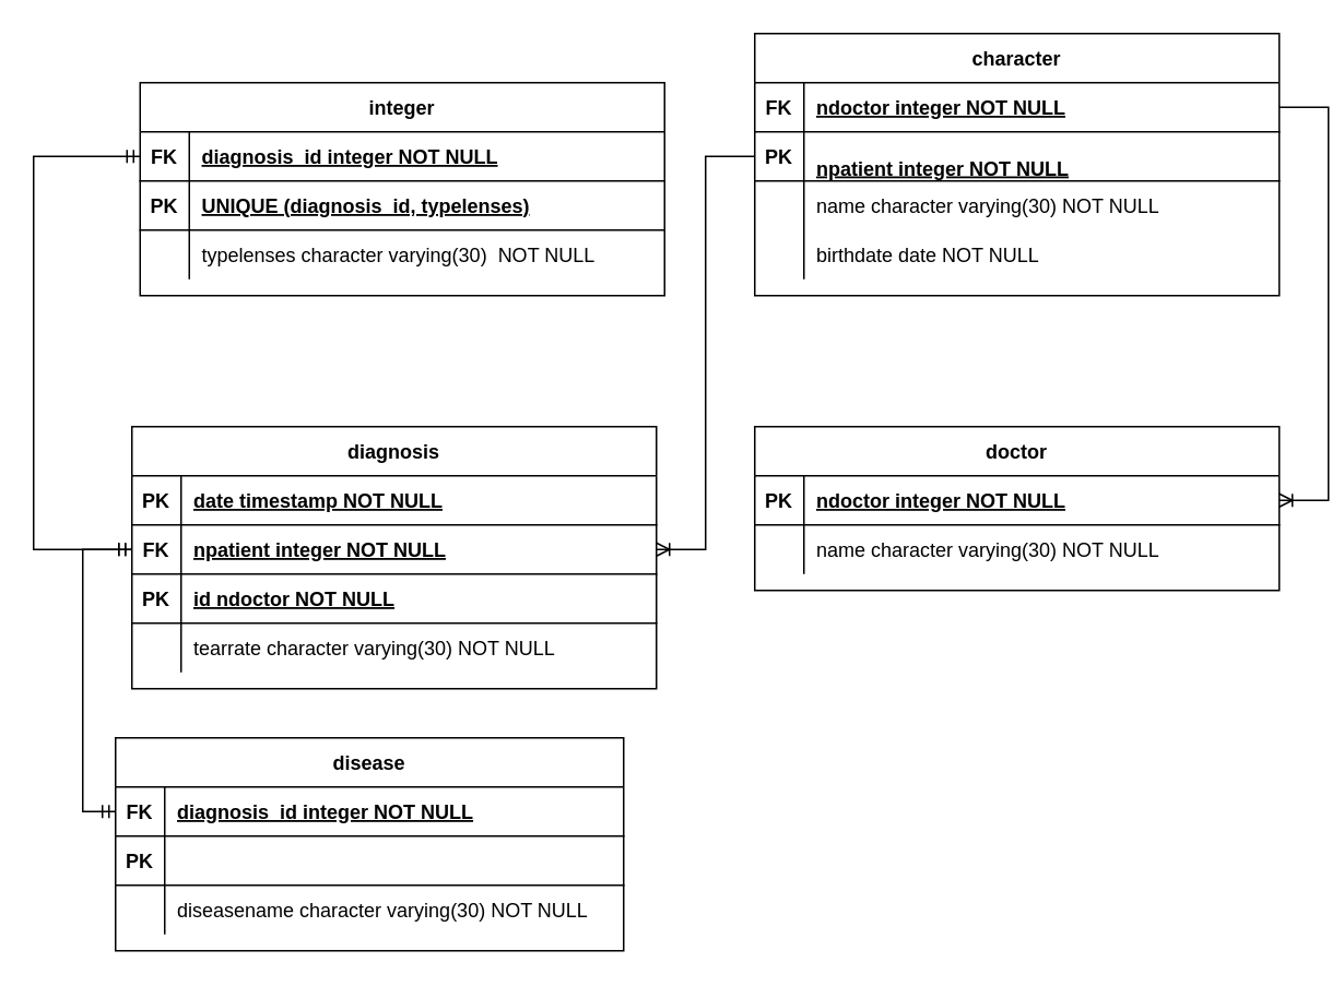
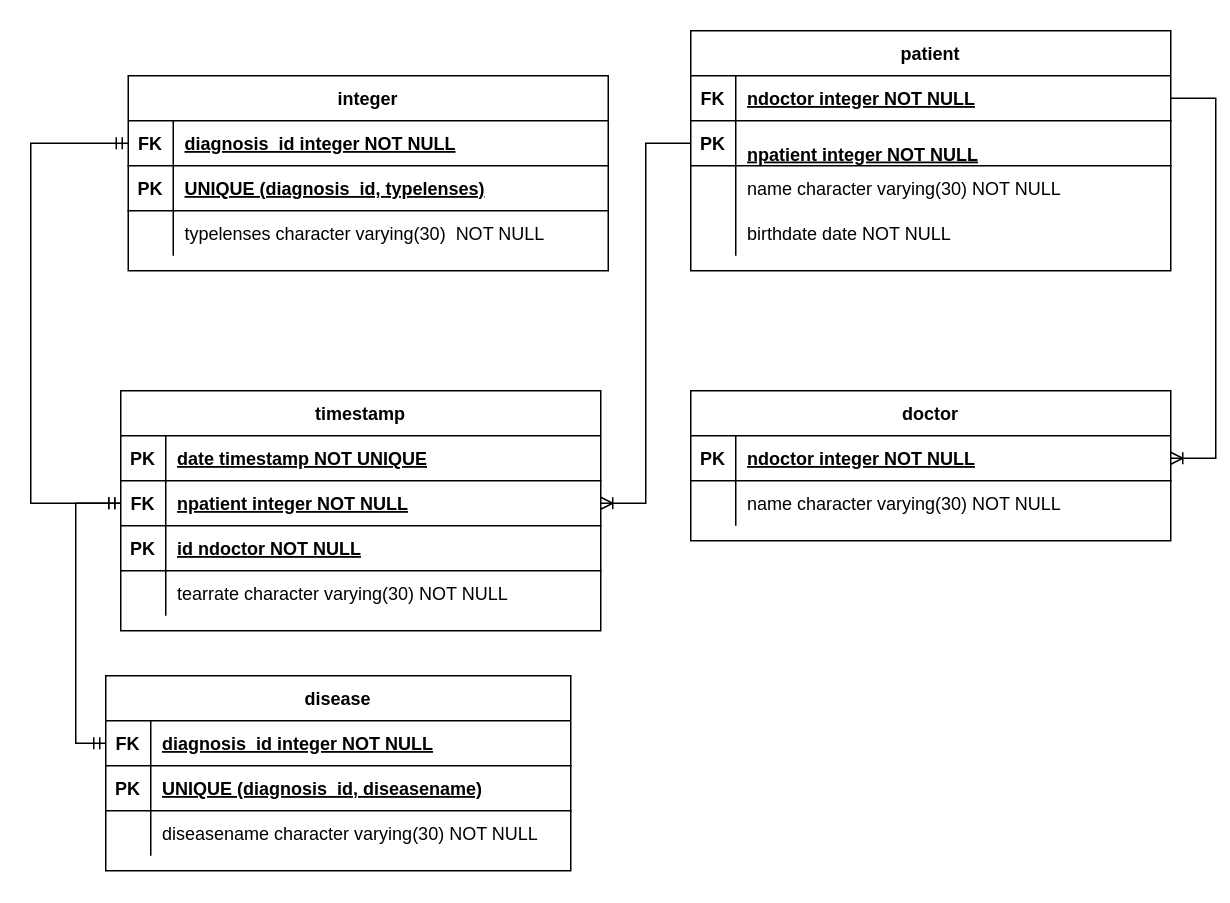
  <mxCell id="0" />
  <mxCell id="1" parent="0" />
- <mxCell id="2" value="diagnosis" style="shape=table;startSize=30;container=1;collapsible=1;childLayout=tableLayout;fixedRows=1;rowLines=0;fontStyle=1;align=center;resizeLast=1;" parent="1" vertex="1"><mxGeometry x="80" y="260" width="320" height="160" as="geometry" /></mxCell>
+ <mxCell id="2" value="timestamp" style="shape=table;startSize=30;container=1;collapsible=1;childLayout=tableLayout;fixedRows=1;rowLines=0;fontStyle=1;align=center;resizeLast=1;" parent="1" vertex="1"><mxGeometry x="80" y="260" width="320" height="160" as="geometry" /></mxCell>
  <mxCell id="3" value="" style="shape=partialRectangle;collapsible=0;dropTarget=0;pointerEvents=0;fillColor=none;points=[[0,0.5],[1,0.5]];portConstraint=eastwest;top=0;left=0;right=0;bottom=1;" parent="2" vertex="1"><mxGeometry y="30" width="320" height="30" as="geometry" /></mxCell>
  <mxCell id="4" value="PK" style="shape=partialRectangle;overflow=hidden;connectable=0;fillColor=none;top=0;left=0;bottom=0;right=0;fontStyle=1;" parent="3" vertex="1"><mxGeometry width="30" height="30" as="geometry"><mxRectangle width="30" height="30" as="alternateBounds" /></mxGeometry></mxCell>
- <mxCell id="5" value="date timestamp NOT NULL" style="shape=partialRectangle;overflow=hidden;connectable=0;fillColor=none;top=0;left=0;bottom=0;right=0;align=left;spacingLeft=6;fontStyle=5;" parent="3" vertex="1"><mxGeometry x="30" width="290" height="30" as="geometry"><mxRectangle width="290" height="30" as="alternateBounds" /></mxGeometry></mxCell>
+ <mxCell id="5" value="date timestamp NOT UNIQUE" style="shape=partialRectangle;overflow=hidden;connectable=0;fillColor=none;top=0;left=0;bottom=0;right=0;align=left;spacingLeft=6;fontStyle=5;" parent="3" vertex="1"><mxGeometry x="30" width="290" height="30" as="geometry"><mxRectangle width="290" height="30" as="alternateBounds" /></mxGeometry></mxCell>
  <mxCell id="6" value="" style="shape=partialRectangle;collapsible=0;dropTarget=0;pointerEvents=0;fillColor=none;points=[[0,0.5],[1,0.5]];portConstraint=eastwest;top=0;left=0;right=0;bottom=1;" parent="2" vertex="1"><mxGeometry y="60" width="320" height="30" as="geometry" /></mxCell>
  <mxCell id="7" value="FK" style="shape=partialRectangle;overflow=hidden;connectable=0;fillColor=none;top=0;left=0;bottom=0;right=0;fontStyle=1;" parent="6" vertex="1"><mxGeometry width="30" height="30" as="geometry"><mxRectangle width="30" height="30" as="alternateBounds" /></mxGeometry></mxCell>
  <mxCell id="8" value="npatient integer NOT NULL" style="shape=partialRectangle;overflow=hidden;connectable=0;fillColor=none;top=0;left=0;bottom=0;right=0;align=left;spacingLeft=6;fontStyle=5;" parent="6" vertex="1"><mxGeometry x="30" width="290" height="30" as="geometry"><mxRectangle width="290" height="30" as="alternateBounds" /></mxGeometry></mxCell>
  <mxCell id="9" value="" style="shape=partialRectangle;collapsible=0;dropTarget=0;pointerEvents=0;fillColor=none;points=[[0,0.5],[1,0.5]];portConstraint=eastwest;top=0;left=0;right=0;bottom=1;" parent="2" vertex="1"><mxGeometry y="90" width="320" height="30" as="geometry" /></mxCell>
  <mxCell id="10" value="PK" style="shape=partialRectangle;overflow=hidden;connectable=0;fillColor=none;top=0;left=0;bottom=0;right=0;fontStyle=1;" parent="9" vertex="1"><mxGeometry width="30" height="30" as="geometry"><mxRectangle width="30" height="30" as="alternateBounds" /></mxGeometry></mxCell>
  <mxCell id="11" value="id ndoctor NOT NULL" style="shape=partialRectangle;overflow=hidden;connectable=0;fillColor=none;top=0;left=0;bottom=0;right=0;align=left;spacingLeft=6;fontStyle=5;" parent="9" vertex="1"><mxGeometry x="30" width="290" height="30" as="geometry"><mxRectangle width="290" height="30" as="alternateBounds" /></mxGeometry></mxCell>
  <mxCell id="12" value="" style="shape=partialRectangle;collapsible=0;dropTarget=0;pointerEvents=0;fillColor=none;points=[[0,0.5],[1,0.5]];portConstraint=eastwest;top=0;left=0;right=0;bottom=0;" parent="2" vertex="1"><mxGeometry y="120" width="320" height="30" as="geometry" /></mxCell>
  <mxCell id="13" value="" style="shape=partialRectangle;overflow=hidden;connectable=0;fillColor=none;top=0;left=0;bottom=0;right=0;" parent="12" vertex="1"><mxGeometry width="30" height="30" as="geometry"><mxRectangle width="30" height="30" as="alternateBounds" /></mxGeometry></mxCell>
  <mxCell id="14" value="tearrate character varying(30) NOT NULL" style="shape=partialRectangle;overflow=hidden;connectable=0;fillColor=none;top=0;left=0;bottom=0;right=0;align=left;spacingLeft=6;" parent="12" vertex="1"><mxGeometry x="30" width="290" height="30" as="geometry"><mxRectangle width="290" height="30" as="alternateBounds" /></mxGeometry></mxCell>
  <mxCell id="15" value="disease" style="shape=table;startSize=30;container=1;collapsible=1;childLayout=tableLayout;fixedRows=1;rowLines=0;fontStyle=1;align=center;resizeLast=1;" parent="1" vertex="1"><mxGeometry x="70" y="450" width="310" height="130" as="geometry" /></mxCell>
  <mxCell id="16" value="" style="shape=partialRectangle;collapsible=0;dropTarget=0;pointerEvents=0;fillColor=none;points=[[0,0.5],[1,0.5]];portConstraint=eastwest;top=0;left=0;right=0;bottom=1;" parent="15" vertex="1"><mxGeometry y="30" width="310" height="30" as="geometry" /></mxCell>
  <mxCell id="17" value="FK" style="shape=partialRectangle;overflow=hidden;connectable=0;fillColor=none;top=0;left=0;bottom=0;right=0;fontStyle=1;" parent="16" vertex="1"><mxGeometry width="30" height="30" as="geometry"><mxRectangle width="30" height="30" as="alternateBounds" /></mxGeometry></mxCell>
  <mxCell id="18" value="diagnosis_id integer NOT NULL" style="shape=partialRectangle;overflow=hidden;connectable=0;fillColor=none;top=0;left=0;bottom=0;right=0;align=left;spacingLeft=6;fontStyle=5;" parent="16" vertex="1"><mxGeometry x="30" width="280" height="30" as="geometry"><mxRectangle width="280" height="30" as="alternateBounds" /></mxGeometry></mxCell>
  <mxCell id="19" value="" style="shape=partialRectangle;collapsible=0;dropTarget=0;pointerEvents=0;fillColor=none;points=[[0,0.5],[1,0.5]];portConstraint=eastwest;top=0;left=0;right=0;bottom=1;" parent="15" vertex="1"><mxGeometry y="60" width="310" height="30" as="geometry" /></mxCell>
  <mxCell id="20" value="PK" style="shape=partialRectangle;overflow=hidden;connectable=0;fillColor=none;top=0;left=0;bottom=0;right=0;fontStyle=1;" parent="19" vertex="1"><mxGeometry width="30" height="30" as="geometry"><mxRectangle width="30" height="30" as="alternateBounds" /></mxGeometry></mxCell>
+ <mxCell id="21" value="UNIQUE (diagnosis_id, diseasename)" style="shape=partialRectangle;overflow=hidden;connectable=0;fillColor=none;top=0;left=0;bottom=0;right=0;align=left;spacingLeft=6;fontStyle=5;" parent="19" vertex="1"><mxGeometry x="30" width="280" height="30" as="geometry"><mxRectangle width="280" height="30" as="alternateBounds" /></mxGeometry></mxCell>
  <mxCell id="22" value="" style="shape=partialRectangle;collapsible=0;dropTarget=0;pointerEvents=0;fillColor=none;points=[[0,0.5],[1,0.5]];portConstraint=eastwest;top=0;left=0;right=0;bottom=0;" parent="15" vertex="1"><mxGeometry y="90" width="310" height="30" as="geometry" /></mxCell>
  <mxCell id="23" value="" style="shape=partialRectangle;overflow=hidden;connectable=0;fillColor=none;top=0;left=0;bottom=0;right=0;" parent="22" vertex="1"><mxGeometry width="30" height="30" as="geometry"><mxRectangle width="30" height="30" as="alternateBounds" /></mxGeometry></mxCell>
  <mxCell id="24" value="diseasename character varying(30) NOT NULL" style="shape=partialRectangle;overflow=hidden;connectable=0;fillColor=none;top=0;left=0;bottom=0;right=0;align=left;spacingLeft=6;" parent="22" vertex="1"><mxGeometry x="30" width="280" height="30" as="geometry"><mxRectangle width="280" height="30" as="alternateBounds" /></mxGeometry></mxCell>
  <mxCell id="25" value="doctor" style="shape=table;startSize=30;container=1;collapsible=1;childLayout=tableLayout;fixedRows=1;rowLines=0;fontStyle=1;align=center;resizeLast=1;" parent="1" vertex="1"><mxGeometry x="460" y="260" width="320" height="100" as="geometry" /></mxCell>
  <mxCell id="26" value="" style="shape=partialRectangle;collapsible=0;dropTarget=0;pointerEvents=0;fillColor=none;points=[[0,0.5],[1,0.5]];portConstraint=eastwest;top=0;left=0;right=0;bottom=1;" parent="25" vertex="1"><mxGeometry y="30" width="320" height="30" as="geometry" /></mxCell>
  <mxCell id="27" value="PK" style="shape=partialRectangle;overflow=hidden;connectable=0;fillColor=none;top=0;left=0;bottom=0;right=0;fontStyle=1;" parent="26" vertex="1"><mxGeometry width="30" height="30" as="geometry"><mxRectangle width="30" height="30" as="alternateBounds" /></mxGeometry></mxCell>
  <mxCell id="28" value="ndoctor integer NOT NULL" style="shape=partialRectangle;overflow=hidden;connectable=0;fillColor=none;top=0;left=0;bottom=0;right=0;align=left;spacingLeft=6;fontStyle=5;" parent="26" vertex="1"><mxGeometry x="30" width="290" height="30" as="geometry"><mxRectangle width="290" height="30" as="alternateBounds" /></mxGeometry></mxCell>
  <mxCell id="29" value="" style="shape=partialRectangle;collapsible=0;dropTarget=0;pointerEvents=0;fillColor=none;points=[[0,0.5],[1,0.5]];portConstraint=eastwest;top=0;left=0;right=0;bottom=0;" parent="25" vertex="1"><mxGeometry y="60" width="320" height="30" as="geometry" /></mxCell>
  <mxCell id="30" value="" style="shape=partialRectangle;overflow=hidden;connectable=0;fillColor=none;top=0;left=0;bottom=0;right=0;" parent="29" vertex="1"><mxGeometry width="30" height="30" as="geometry"><mxRectangle width="30" height="30" as="alternateBounds" /></mxGeometry></mxCell>
  <mxCell id="31" value="name character varying(30) NOT NULL" style="shape=partialRectangle;overflow=hidden;connectable=0;fillColor=none;top=0;left=0;bottom=0;right=0;align=left;spacingLeft=6;" parent="29" vertex="1"><mxGeometry x="30" width="290" height="30" as="geometry"><mxRectangle width="290" height="30" as="alternateBounds" /></mxGeometry></mxCell>
  <mxCell id="32" value="integer" style="shape=table;startSize=30;container=1;collapsible=1;childLayout=tableLayout;fixedRows=1;rowLines=0;fontStyle=1;align=center;resizeLast=1;" parent="1" vertex="1"><mxGeometry x="85" y="50" width="320" height="130" as="geometry" /></mxCell>
  <mxCell id="33" value="" style="shape=partialRectangle;collapsible=0;dropTarget=0;pointerEvents=0;fillColor=none;points=[[0,0.5],[1,0.5]];portConstraint=eastwest;top=0;left=0;right=0;bottom=1;" parent="32" vertex="1"><mxGeometry y="30" width="320" height="30" as="geometry" /></mxCell>
  <mxCell id="34" value="FK" style="shape=partialRectangle;overflow=hidden;connectable=0;fillColor=none;top=0;left=0;bottom=0;right=0;fontStyle=1;" parent="33" vertex="1"><mxGeometry width="30" height="30" as="geometry"><mxRectangle width="30" height="30" as="alternateBounds" /></mxGeometry></mxCell>
  <mxCell id="35" value="diagnosis_id integer NOT NULL" style="shape=partialRectangle;overflow=hidden;connectable=0;fillColor=none;top=0;left=0;bottom=0;right=0;align=left;spacingLeft=6;fontStyle=5;" parent="33" vertex="1"><mxGeometry x="30" width="290" height="30" as="geometry"><mxRectangle width="290" height="30" as="alternateBounds" /></mxGeometry></mxCell>
  <mxCell id="36" value="" style="shape=partialRectangle;collapsible=0;dropTarget=0;pointerEvents=0;fillColor=none;points=[[0,0.5],[1,0.5]];portConstraint=eastwest;top=0;left=0;right=0;bottom=1;" parent="32" vertex="1"><mxGeometry y="60" width="320" height="30" as="geometry" /></mxCell>
  <mxCell id="37" value="PK" style="shape=partialRectangle;overflow=hidden;connectable=0;fillColor=none;top=0;left=0;bottom=0;right=0;fontStyle=1;" parent="36" vertex="1"><mxGeometry width="30" height="30" as="geometry"><mxRectangle width="30" height="30" as="alternateBounds" /></mxGeometry></mxCell>
  <mxCell id="38" value="UNIQUE (diagnosis_id, typelenses)" style="shape=partialRectangle;overflow=hidden;connectable=0;fillColor=none;top=0;left=0;bottom=0;right=0;align=left;spacingLeft=6;fontStyle=5;" parent="36" vertex="1"><mxGeometry x="30" width="290" height="30" as="geometry"><mxRectangle width="290" height="30" as="alternateBounds" /></mxGeometry></mxCell>
  <mxCell id="39" value="" style="shape=partialRectangle;collapsible=0;dropTarget=0;pointerEvents=0;fillColor=none;points=[[0,0.5],[1,0.5]];portConstraint=eastwest;top=0;left=0;right=0;bottom=0;" parent="32" vertex="1"><mxGeometry y="90" width="320" height="30" as="geometry" /></mxCell>
  <mxCell id="40" value="" style="shape=partialRectangle;overflow=hidden;connectable=0;fillColor=none;top=0;left=0;bottom=0;right=0;" parent="39" vertex="1"><mxGeometry width="30" height="30" as="geometry"><mxRectangle width="30" height="30" as="alternateBounds" /></mxGeometry></mxCell>
  <mxCell id="41" value="typelenses character varying(30)  NOT NULL" style="shape=partialRectangle;overflow=hidden;connectable=0;fillColor=none;top=0;left=0;bottom=0;right=0;align=left;spacingLeft=6;" parent="39" vertex="1"><mxGeometry x="30" width="290" height="30" as="geometry"><mxRectangle width="290" height="30" as="alternateBounds" /></mxGeometry></mxCell>
- <mxCell id="42" value="character" style="shape=table;startSize=30;container=1;collapsible=1;childLayout=tableLayout;fixedRows=1;rowLines=0;fontStyle=1;align=center;resizeLast=1;" parent="1" vertex="1"><mxGeometry x="460" y="20" width="320" height="160" as="geometry" /></mxCell>
+ <mxCell id="42" value="patient" style="shape=table;startSize=30;container=1;collapsible=1;childLayout=tableLayout;fixedRows=1;rowLines=0;fontStyle=1;align=center;resizeLast=1;" parent="1" vertex="1"><mxGeometry x="460" y="20" width="320" height="160" as="geometry" /></mxCell>
  <mxCell id="43" value="" style="shape=partialRectangle;collapsible=0;dropTarget=0;pointerEvents=0;fillColor=none;points=[[0,0.5],[1,0.5]];portConstraint=eastwest;top=0;left=0;right=0;bottom=1;" parent="42" vertex="1"><mxGeometry y="30" width="320" height="30" as="geometry" /></mxCell>
  <mxCell id="44" value="FK" style="shape=partialRectangle;overflow=hidden;connectable=0;fillColor=none;top=0;left=0;bottom=0;right=0;fontStyle=1;" parent="43" vertex="1"><mxGeometry width="30" height="30" as="geometry"><mxRectangle width="30" height="30" as="alternateBounds" /></mxGeometry></mxCell>
  <mxCell id="45" value="ndoctor integer NOT NULL" style="shape=partialRectangle;overflow=hidden;connectable=0;fillColor=none;top=0;left=0;bottom=0;right=0;align=left;spacingLeft=6;fontStyle=5;" parent="43" vertex="1"><mxGeometry x="30" width="290" height="30" as="geometry"><mxRectangle width="290" height="30" as="alternateBounds" /></mxGeometry></mxCell>
  <mxCell id="46" value="" style="shape=partialRectangle;collapsible=0;dropTarget=0;pointerEvents=0;fillColor=none;points=[[0,0.5],[1,0.5]];portConstraint=eastwest;top=0;left=0;right=0;bottom=1;" parent="42" vertex="1"><mxGeometry y="60" width="320" height="30" as="geometry" /></mxCell>
  <mxCell id="47" value="PK" style="shape=partialRectangle;overflow=hidden;connectable=0;fillColor=none;top=0;left=0;bottom=0;right=0;fontStyle=1;" parent="46" vertex="1"><mxGeometry width="30" height="30" as="geometry"><mxRectangle width="30" height="30" as="alternateBounds" /></mxGeometry></mxCell>
  <mxCell id="48" value="&#10;npatient integer NOT NULL" style="shape=partialRectangle;overflow=hidden;connectable=0;fillColor=none;top=0;left=0;bottom=0;right=0;align=left;spacingLeft=6;fontStyle=5;" parent="46" vertex="1"><mxGeometry x="30" width="290" height="30" as="geometry"><mxRectangle width="290" height="30" as="alternateBounds" /></mxGeometry></mxCell>
  <mxCell id="49" value="" style="shape=partialRectangle;collapsible=0;dropTarget=0;pointerEvents=0;fillColor=none;points=[[0,0.5],[1,0.5]];portConstraint=eastwest;top=0;left=0;right=0;bottom=0;" parent="42" vertex="1"><mxGeometry y="90" width="320" height="30" as="geometry" /></mxCell>
  <mxCell id="50" value="" style="shape=partialRectangle;overflow=hidden;connectable=0;fillColor=none;top=0;left=0;bottom=0;right=0;" parent="49" vertex="1"><mxGeometry width="30" height="30" as="geometry"><mxRectangle width="30" height="30" as="alternateBounds" /></mxGeometry></mxCell>
  <mxCell id="51" value="name character varying(30) NOT NULL" style="shape=partialRectangle;overflow=hidden;connectable=0;fillColor=none;top=0;left=0;bottom=0;right=0;align=left;spacingLeft=6;" parent="49" vertex="1"><mxGeometry x="30" width="290" height="30" as="geometry"><mxRectangle width="290" height="30" as="alternateBounds" /></mxGeometry></mxCell>
  <mxCell id="52" value="" style="shape=partialRectangle;collapsible=0;dropTarget=0;pointerEvents=0;fillColor=none;points=[[0,0.5],[1,0.5]];portConstraint=eastwest;top=0;left=0;right=0;bottom=0;" parent="42" vertex="1"><mxGeometry y="120" width="320" height="30" as="geometry" /></mxCell>
  <mxCell id="53" value="" style="shape=partialRectangle;overflow=hidden;connectable=0;fillColor=none;top=0;left=0;bottom=0;right=0;" parent="52" vertex="1"><mxGeometry width="30" height="30" as="geometry"><mxRectangle width="30" height="30" as="alternateBounds" /></mxGeometry></mxCell>
  <mxCell id="54" value="birthdate date NOT NULL" style="shape=partialRectangle;overflow=hidden;connectable=0;fillColor=none;top=0;left=0;bottom=0;right=0;align=left;spacingLeft=6;" parent="52" vertex="1"><mxGeometry x="30" width="290" height="30" as="geometry"><mxRectangle width="290" height="30" as="alternateBounds" /></mxGeometry></mxCell>
  <mxCell id="55" value="" style="edgeStyle=entityRelationEdgeStyle;fontSize=12;html=1;endArrow=ERoneToMany;rounded=0;fontFamily=Helvetica;fontColor=default;entryX=1;entryY=0.5;entryDx=0;entryDy=0;exitX=1;exitY=0.5;exitDx=0;exitDy=0;" parent="1" source="43" target="26" edge="1"><mxGeometry width="100" height="100" relative="1" as="geometry"><mxPoint x="790" y="30" as="sourcePoint" /><mxPoint x="890" y="-70" as="targetPoint" /></mxGeometry></mxCell>
  <mxCell id="56" value="" style="edgeStyle=entityRelationEdgeStyle;fontSize=12;html=1;endArrow=ERoneToMany;rounded=0;fontFamily=Helvetica;fontColor=default;exitX=0;exitY=0.5;exitDx=0;exitDy=0;entryX=1;entryY=0.5;entryDx=0;entryDy=0;" parent="1" source="46" target="6" edge="1"><mxGeometry width="100" height="100" relative="1" as="geometry"><mxPoint x="370" y="190" as="sourcePoint" /><mxPoint x="380" y="150" as="targetPoint" /></mxGeometry></mxCell>
  <mxCell id="57" value="" style="edgeStyle=elbowEdgeStyle;fontSize=12;html=1;endArrow=ERmandOne;startArrow=ERmandOne;rounded=0;fontFamily=Helvetica;fontColor=default;entryX=0;entryY=0.5;entryDx=0;entryDy=0;exitX=0;exitY=0.5;exitDx=0;exitDy=0;" parent="1" source="6" target="33" edge="1"><mxGeometry width="100" height="100" relative="1" as="geometry"><mxPoint x="50" y="330" as="sourcePoint" /><mxPoint x="410" y="160" as="targetPoint" /><Array as="points"><mxPoint x="20" y="320" /><mxPoint x="20" y="210" /></Array></mxGeometry></mxCell>
  <mxCell id="58" value="" style="edgeStyle=elbowEdgeStyle;fontSize=12;html=1;endArrow=ERmandOne;startArrow=ERmandOne;rounded=0;fontFamily=Helvetica;fontColor=default;exitX=0;exitY=0.5;exitDx=0;exitDy=0;entryX=0;entryY=0.5;entryDx=0;entryDy=0;" parent="1" source="16" target="6" edge="1"><mxGeometry width="100" height="100" relative="1" as="geometry"><mxPoint x="90" y="345" as="sourcePoint" /><mxPoint x="70" y="230" as="targetPoint" /><Array as="points"><mxPoint x="50" y="400" /><mxPoint x="20" y="420" /></Array></mxGeometry></mxCell>
